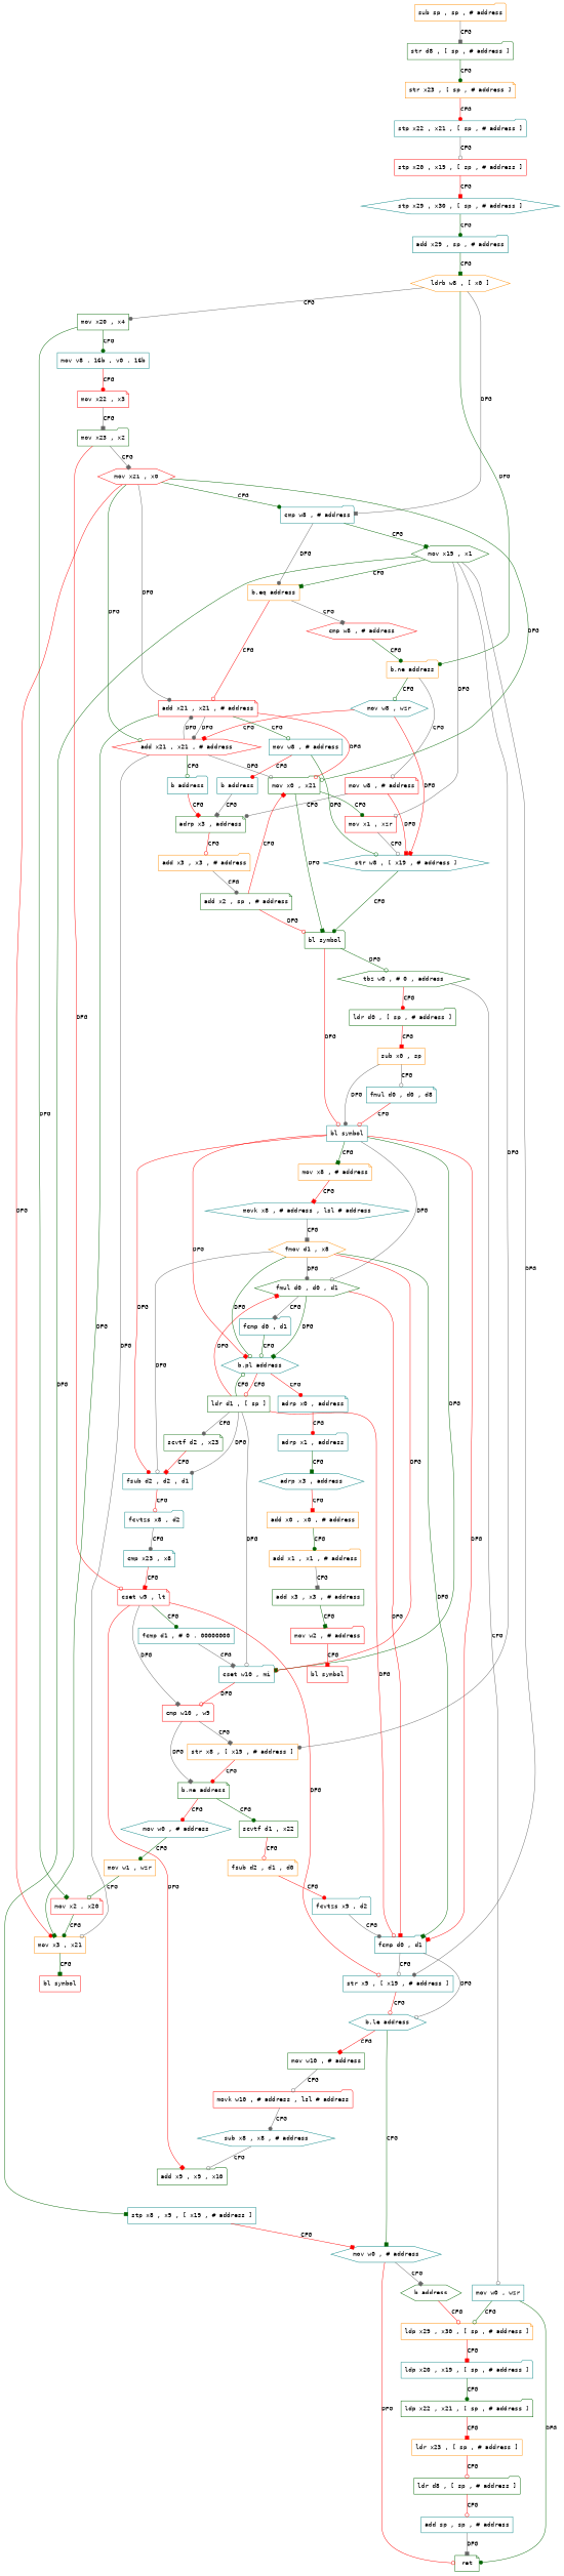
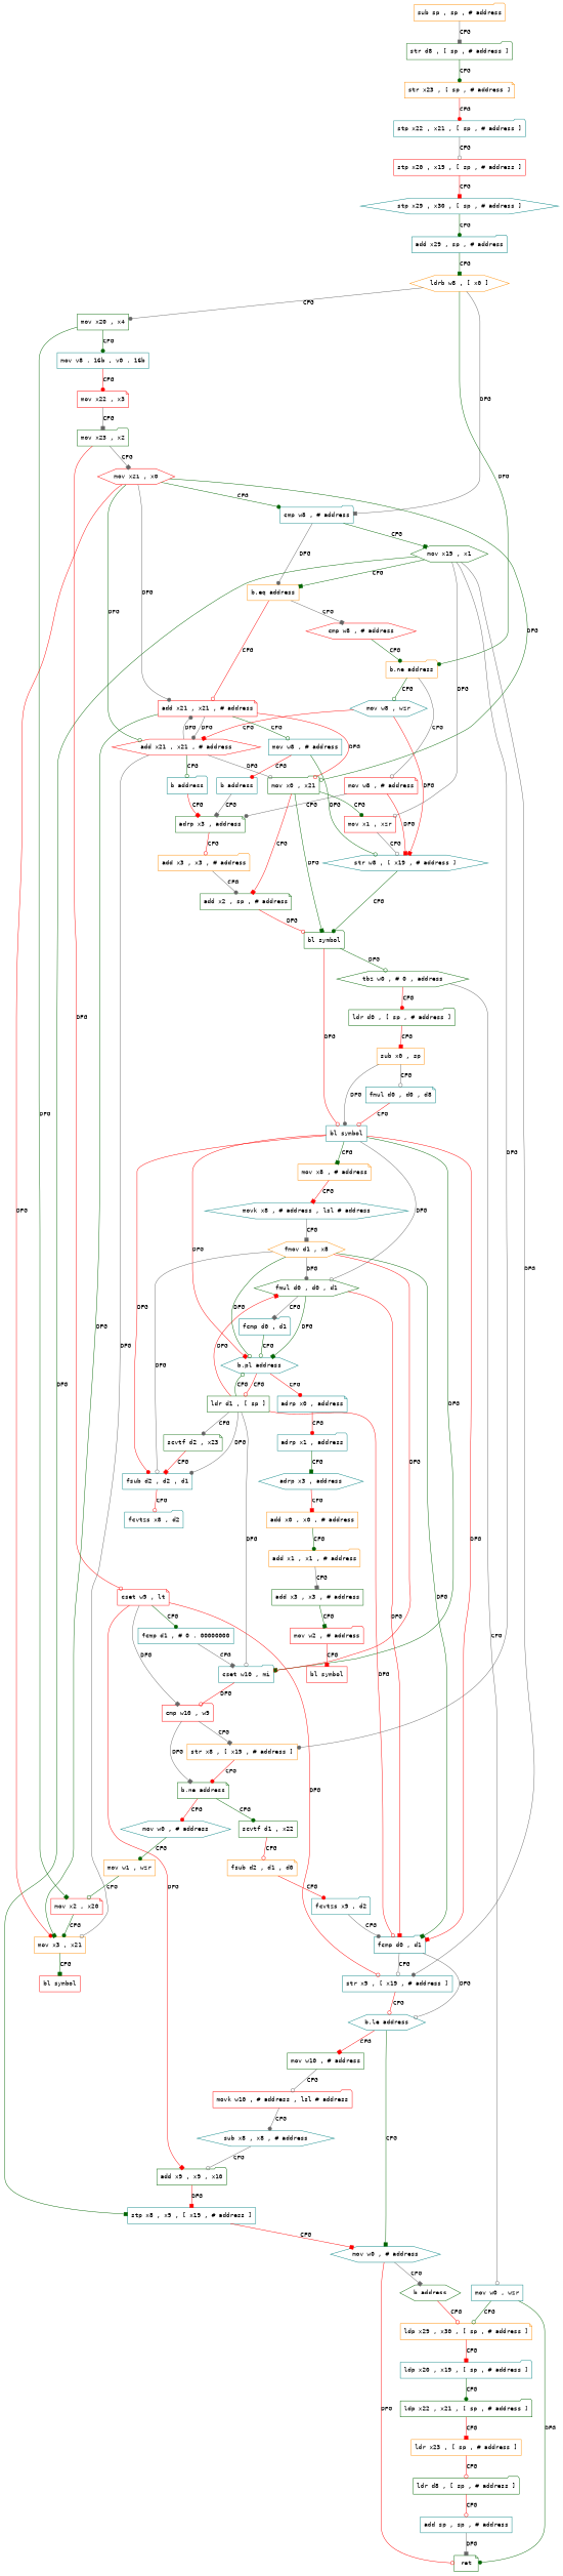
  digraph {
    fontname="DejaVu Sans Mono"
    node [color=teal fontname="DejaVu Sans Mono" shape=folder]
    edge [arrowhead=box color=red fontname="DejaVu Sans Mono"]
    n1 [color=darkorange label="sub sp , sp , # address"]
    n2 [color=darkgreen label="str d8 , [ sp , # address ]"]
    n3 [color=darkorange label="str x23 , [ sp , # address ]" shape=note]
    n4 [label="stp x22 , x21 , [ sp , # address ]"]
    n5 [color=red label="stp x20 , x19 , [ sp , # address ]" shape=box]
    n6 [label="stp x29 , x30 , [ sp , # address ]" shape=hexagon]
    n7 [label="add x29 , sp , # address"]
    n8 [color=darkorange label="ldrb w8 , [ x0 ]" shape=hexagon]
    n9 [color=darkgreen label="mov x20 , x4" shape=box]
    n10 [label="cmp w8 , # address"]
    n11 [color=darkorange label="b.ne address"]
    n12 [label="mov v8 . 16b , v0 . 16b" shape=box]
    n13 [color=red label="mov x2 , x20" shape=note]
    n14 [color=darkgreen label="mov x19 , x1" shape=hexagon]
    n15 [color=darkorange label="b.eq address" shape=box]
    n16 [color=red label="mov w8 , # address" shape=note]
    n17 [label="mov w8 , wzr" shape=hexagon]
    n18 [color=red label="mov x22 , x3" shape=note]
    n19 [color=darkorange label="mov x3 , x21" shape=box]
    n20 [color=darkgreen label="mov x23 , x2"]
    n21 [color=red label="mov x21 , x0" shape=hexagon]
    n22 [color=red label="cset w9 , lt" shape=note]
    n23 [color=red label="add x21 , x21 , # address" shape=note]
    n24 [color=darkgreen label="mov x0 , x21"]
    n25 [color=red label="add x21 , x21 , # address" shape=hexagon]
    n26 [label="str x9 , [ x19 , # address ]" shape=box]
    n27 [label="fcmp d1 , # 0 . 00000000" shape=box]
    n28 [color=red label="cmp w10 , w9"]
    n29 [color=darkgreen label="add x9 , x9 , x10"]
    n30 [label="mov w8 , # address" shape=box]
    n31 [color=darkgreen label="bl symbol"]
    n32 [color=red label="mov x1 , xzr" shape=box]
    n33 [label="b address"]
    n34 [color=red label="bl symbol" shape=box]
    n35 [color=darkorange label="str x8 , [ x19 , # address ]" shape=box]
    n36 [label="stp x8 , x9 , [ x19 , # address ]" shape=box]
    n37 [color=red label="cmp w8 , # address" shape=hexagon]
    n38 [label="str w8 , [ x19 , # address ]" shape=hexagon]
    n39 [color=darkgreen label="b.ne address" shape=note]
    n40 [label="b.le address" shape=hexagon]
    n41 [label="mov w0 , # address" shape=hexagon]
    n42 [label="b address" shape=box]
    n43 [color=darkgreen label="adrp x3 , address" shape=note]
    n44 [color=darkorange label="add x3 , x3 , # address"]
    n45 [color=darkgreen label="add x2 , sp , # address" shape=note]
    n46 [color=darkgreen label="tbz w0 , # 0 , address" shape=hexagon]
    n47 [label="bl symbol" shape=box]
    n48 [label="mov w0 , wzr" shape=box]
    n49 [color=darkgreen label="ldr d0 , [ sp , # address ]"]
    n50 [color=darkorange label="mov x8 , # address" shape=note]
    n51 [color=darkgreen label="fmul d0 , d0 , d1" shape=hexagon]
    n52 [label="b.pl address" shape=hexagon]
    n53 [label="fsub d2 , d2 , d1" shape=box]
    n54 [label="cset w10 , mi"]
    n55 [label="fcmp d0 , d1"]
    n56 [color=darkorange label="ldp x29 , x30 , [ sp , # address ]" shape=note]
    n57 [color=darkgreen label=ret shape=note]
    n58 [color=darkorange label="sub x0 , sp" shape=box]
    n59 [label="ldp x20 , x19 , [ sp , # address ]"]
    n60 [label="fmul d0 , d0 , d8" shape=note]
    n61 [color=darkgreen label="ldp x22 , x21 , [ sp , # address ]"]
    n62 [label="movk x8 , # address , lsl # address" shape=hexagon]
    n63 [label="fcmp d0 , d1"]
    n64 [label="adrp x0 , address" shape=note]
    n65 [color=darkgreen label="ldr d1 , [ sp ]" shape=box]
    n66 [label="fcvtzs x8 , d2"]
    n67 [color=darkorange label="fmov d1 , x8" shape=hexagon]
    n68 [label="adrp x1 , address"]
    n69 [color=darkgreen label="scvtf d2 , x23" shape=note]
    n70 [label="adrp x3 , address" shape=hexagon]
    n71 [color=darkorange label="add x0 , x0 , # address" shape=box]
    n72 [color=darkorange label="add x1 , x1 , # address"]
    n73 [color=darkgreen label="add x3 , x3 , # address" shape=box]
    n74 [color=red label="mov w2 , # address"]
    n75 [color=red label="bl symbol" shape=box]
-   n76 [label="cmp x23 , x8" shape=note]
    n77 [label="mov w0 , # address" shape=hexagon]
    n78 [color=darkgreen label="scvtf d1 , x22" shape=box]
    n79 [color=darkorange label="mov w1 , wzr" shape=box]
    n80 [color=darkorange label="fsub d2 , d1 , d0" shape=note]
    n81 [label="fcvtzs x9 , d2"]
    n82 [color=darkgreen label="mov w10 , # address" shape=box]
    n83 [color=darkgreen label="b address" shape=hexagon]
    n84 [color=red label="movk w10 , # address , lsl # address"]
    n85 [label="sub x8 , x8 , # address" shape=hexagon]
    n86 [color=darkorange label="ldr x23 , [ sp , # address ]" shape=box]
    n87 [color=darkgreen label="ldr d8 , [ sp , # address ]"]
    n88 [label="add sp , sp , # address" shape=box]
    n1 -> n2 [color=gray40 label=CFG]
    n2 -> n3 [arrowhead=dot color=darkgreen label=CFG]
    n3 -> n4 [arrowhead=dot label=CFG]
    n4 -> n5 [arrowhead=odot color=gray40 label=CFG]
    n5 -> n6 [label=CFG]
    n6 -> n7 [arrowhead=dot color=darkgreen label=CFG]
    n7 -> n8 [color=darkgreen label=CFG]
    n8 -> n9 [arrowhead=dot color=gray40 label=CFG]
    n8 -> n10 [color=gray40 label=DFG]
    n8 -> n11 [arrowhead=dot color=darkgreen label=DFG]
    n9 -> n12 [arrowhead=dot color=darkgreen label=CFG]
    n9 -> n13 [color=darkgreen label=DFG]
    n10 -> n14 [color=darkgreen label=CFG]
    n10 -> n15 [arrowhead=dot color=gray40 label=DFG]
    n11 -> n16 [arrowhead=odot color=gray40 label=CFG]
    n11 -> n17 [arrowhead=odot color=darkgreen label=CFG]
    n12 -> n18 [arrowhead=dot label=CFG]
    n13 -> n19 [arrowhead=dot color=darkgreen label=CFG]
    n14 -> n15 [color=darkgreen label=CFG]
    n14 -> n26 [arrowhead=dot color=gray40 label=DFG]
    n14 -> n32 [arrowhead=odot color=gray40 label=DFG]
    n14 -> n35 [arrowhead=dot color=gray40 label=DFG]
    n14 -> n36 [color=darkgreen label=DFG]
    n15 -> n23 [arrowhead=odot label=CFG]
    n15 -> n37 [color=gray40 label=CFG]
    n16 -> n38 [label=DFG]
    n16 -> n43 [arrowhead=dot color=gray40 label=CFG]
    n17 -> n25 [label=CFG]
    n17 -> n38 [label=DFG]
    n18 -> n20 [color=gray40 label=CFG]
    n19 -> n34 [color=darkgreen label=CFG]
    n20 -> n21 [color=gray40 label=CFG]
    n20 -> n22 [arrowhead=odot label=DFG]
    n21 -> n10 [arrowhead=dot color=darkgreen label=CFG]
    n21 -> n19 [arrowhead=dot label=DFG]
    n21 -> n23 [arrowhead=dot color=gray40 label=DFG]
    n21 -> n24 [arrowhead=odot color=darkgreen label=DFG]
    n21 -> n25 [arrowhead=odot color=darkgreen label=DFG]
    n22 -> n26 [arrowhead=odot label=DFG]
    n22 -> n27 [arrowhead=dot color=darkgreen label=CFG]
    n22 -> n28 [color=gray40 label=DFG]
    n22 -> n29 [label=DFG]
    n23 -> n19 [color=darkgreen label=DFG]
    n23 -> n24 [arrowhead=odot label=DFG]
    n23 -> n25 [arrowhead=dot color=gray40 label=DFG]
    n23 -> n30 [arrowhead=odot color=darkgreen label=CFG]
    n24 -> n31 [color=darkgreen label=DFG]
    n24 -> n32 [arrowhead=dot color=darkgreen label=CFG]
    n25 -> n19 [arrowhead=odot color=gray40 label=DFG]
    n25 -> n23 [arrowhead=dot color=gray40 label=DFG]
    n25 -> n24 [arrowhead=odot color=gray40 label=DFG]
    n25 -> n33 [arrowhead=odot color=darkgreen label=CFG]
    n26 -> n40 [arrowhead=odot label=CFG]
    n27 -> n54 [color=gray40 label=CFG]
    n28 -> n35 [color=gray40 label=CFG]
    n28 -> n39 [color=gray40 label=DFG]
+   n29 -> n36 [label=DFG]
    n30 -> n38 [arrowhead=odot color=darkgreen label=DFG]
    n30 -> n42 [arrowhead=dot label=CFG]
    n31 -> n46 [arrowhead=odot color=darkgreen label=DFG]
    n31 -> n47 [arrowhead=odot label=DFG]
    n32 -> n38 [arrowhead=odot color=gray40 label=CFG]
    n33 -> n43 [label=CFG]
    n35 -> n39 [arrowhead=dot label=CFG]
    n36 -> n41 [label=CFG]
    n37 -> n11 [arrowhead=dot color=darkgreen label=CFG]
    n38 -> n31 [arrowhead=dot color=darkgreen label=CFG]
    n39 -> n77 [arrowhead=dot label=CFG]
    n39 -> n78 [arrowhead=dot color=darkgreen label=CFG]
    n40 -> n41 [color=darkgreen label=CFG]
    n40 -> n82 [label=CFG]
    n41 -> n57 [arrowhead=odot label=DFG]
    n41 -> n83 [color=gray40 label=CFG]
    n42 -> n43 [color=gray40 label=CFG]
    n43 -> n44 [arrowhead=odot label=CFG]
    n44 -> n45 [arrowhead=dot color=gray40 label=CFG]
-   n45 -> n24 [label=CFG]
+   n24 -> n45 [label=CFG]
    n45 -> n31 [arrowhead=odot label=DFG]
    n46 -> n48 [arrowhead=odot color=gray40 label=CFG]
    n46 -> n49 [arrowhead=dot label=CFG]
    n47 -> n50 [color=darkgreen label=CFG]
    n47 -> n51 [arrowhead=odot color=gray40 label=DFG]
    n47 -> n52 [label=DFG]
    n47 -> n53 [arrowhead=dot label=DFG]
    n47 -> n54 [color=darkgreen label=DFG]
    n47 -> n55 [label=DFG]
    n48 -> n56 [arrowhead=odot color=darkgreen label=CFG]
    n48 -> n57 [arrowhead=dot color=darkgreen label=DFG]
    n49 -> n58 [label=CFG]
    n50 -> n62 [label=CFG]
    n51 -> n52 [color=darkgreen label=DFG]
    n51 -> n55 [label=DFG]
    n51 -> n63 [color=gray40 label=CFG]
    n52 -> n64 [arrowhead=dot label=CFG]
    n52 -> n65 [arrowhead=odot label=CFG]
    n53 -> n66 [arrowhead=odot label=CFG]
    n54 -> n28 [arrowhead=odot label=DFG]
    n55 -> n26 [arrowhead=odot color=gray40 label=CFG]
    n55 -> n40 [arrowhead=odot color=gray40 label=DFG]
    n56 -> n59 [label=CFG]
    n58 -> n47 [arrowhead=dot color=gray40 label=DFG]
    n58 -> n60 [arrowhead=odot color=gray40 label=CFG]
    n59 -> n61 [arrowhead=dot color=darkgreen label=CFG]
    n60 -> n47 [arrowhead=odot label=CFG]
    n61 -> n86 [label=CFG]
    n62 -> n67 [color=gray40 label=CFG]
    n63 -> n52 [arrowhead=odot color=darkgreen label=CFG]
    n64 -> n68 [arrowhead=dot label=CFG]
    n65 -> n51 [label=DFG]
    n65 -> n52 [arrowhead=odot color=darkgreen label=CFG]
    n65 -> n53 [arrowhead=dot color=gray40 label=DFG]
    n65 -> n54 [arrowhead=odot color=gray40 label=DFG]
    n65 -> n55 [arrowhead=odot label=DFG]
    n65 -> n69 [arrowhead=dot color=gray40 label=CFG]
-   n66 -> n76 [arrowhead=dot color=gray40 label=CFG]
    n67 -> n51 [arrowhead=dot color=gray40 label=DFG]
    n67 -> n52 [arrowhead=odot color=darkgreen label=DFG]
    n67 -> n53 [arrowhead=odot color=gray40 label=DFG]
    n67 -> n54 [arrowhead=odot label=DFG]
    n67 -> n55 [color=darkgreen label=DFG]
    n68 -> n70 [color=darkgreen label=CFG]
    n69 -> n53 [label=CFG]
    n70 -> n71 [label=CFG]
    n71 -> n72 [arrowhead=dot color=darkgreen label=CFG]
    n72 -> n73 [color=gray40 label=CFG]
    n73 -> n74 [color=darkgreen label=CFG]
    n74 -> n75 [label=CFG]
-   n76 -> n22 [label=CFG]
    n77 -> n79 [arrowhead=dot color=darkgreen label=CFG]
    n78 -> n80 [arrowhead=odot label=CFG]
    n79 -> n13 [arrowhead=odot color=darkgreen label=CFG]
    n80 -> n81 [arrowhead=dot label=CFG]
    n81 -> n55 [arrowhead=dot color=gray40 label=CFG]
    n82 -> n84 [arrowhead=odot color=gray40 label=CFG]
    n83 -> n56 [arrowhead=odot label=CFG]
    n84 -> n85 [arrowhead=dot color=gray40 label=CFG]
    n85 -> n29 [arrowhead=odot color=gray40 label=CFG]
    n86 -> n87 [arrowhead=odot label=CFG]
    n87 -> n88 [arrowhead=odot label=CFG]
    n88 -> n57 [color=gray40 label=DFG]
  }
